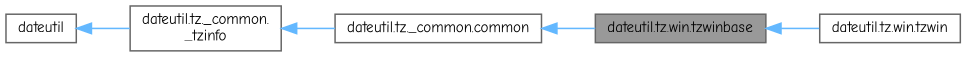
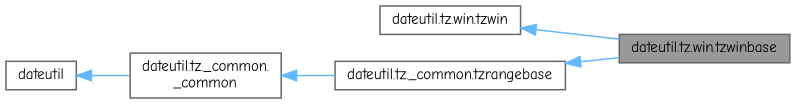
  digraph {
    fontname="Comic Neue"
    rankdir=LR
    node [color=gray40 fillcolor=white fontname="Comic Neue" fontsize=10 shape=box style=filled]
    edge [color=steelblue1 dir=back fontname="Comic Neue" fontsize=10 labelfontname=Helvetica labelfontsize=10 style=solid]
    n1 [fillcolor=grey60 fontcolor=black height=0.2 label="dateutil.tz.win.tzwinbase" width=0.4]
    n2 [height=0.2 label="dateutil.tz.win.tzwin" width=0.4]
-   n3 [height=0.2 label="dateutil.tz._common.common" width=0.4]
-   n4 [height=0.2 label="dateutil.tz._common.\l_tzinfo" width=0.4]
+   n3 [height=0.2 label="dateutil.tz._common.tzrangebase" width=0.4]
+   n4 [height=0.2 label="dateutil.tz._common.\l_common" width=0.4]
    n5 [height=0.2 label=dateutil width=0.4]
-   n1 -> n2
+   n2 -> n1
    n3 -> n1
    n4 -> n3
    n5 -> n4
  }
